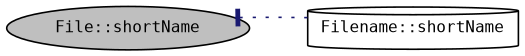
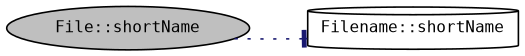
  digraph {
    rankdir=LR
    fontname="DejaVu Sans Mono"
    node [color=black fontname="DejaVu Sans Mono" fontsize=10 style=filled]
    n1 [fillcolor=grey75 fontcolor=black height=0.2 label="File::shortName" shape=ellipse width=0.4]
    n2 [fillcolor=white height=0.2 label="Filename::shortName" shape=cylinder width=0.4]
-   n2 -> n1 [color=midnightblue fontname="DejaVu Sans Mono" fontsize=10 labelfontname=Helvetica labelfontsize=10 style=dotted arrowhead=tee]
+   n1 -> n2 [color=midnightblue fontname="DejaVu Sans Mono" fontsize=10 labelfontname=Helvetica labelfontsize=10 style=dotted arrowhead=tee]
  }
